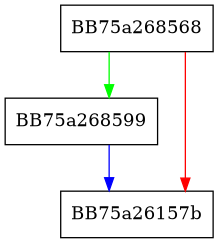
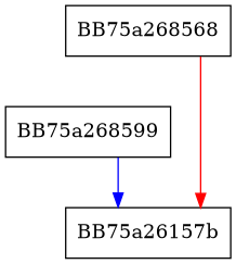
  digraph {
    splines=ortho
    node [shape=box]
    BB75a268568
    BB75a268599
    n3 [label=BB75a26157b]
-   BB75a268568 -> BB75a268599 [color=green]
    BB75a268568 -> n3 [color=red]
    BB75a268599 -> n3 [color=blue]
  }
